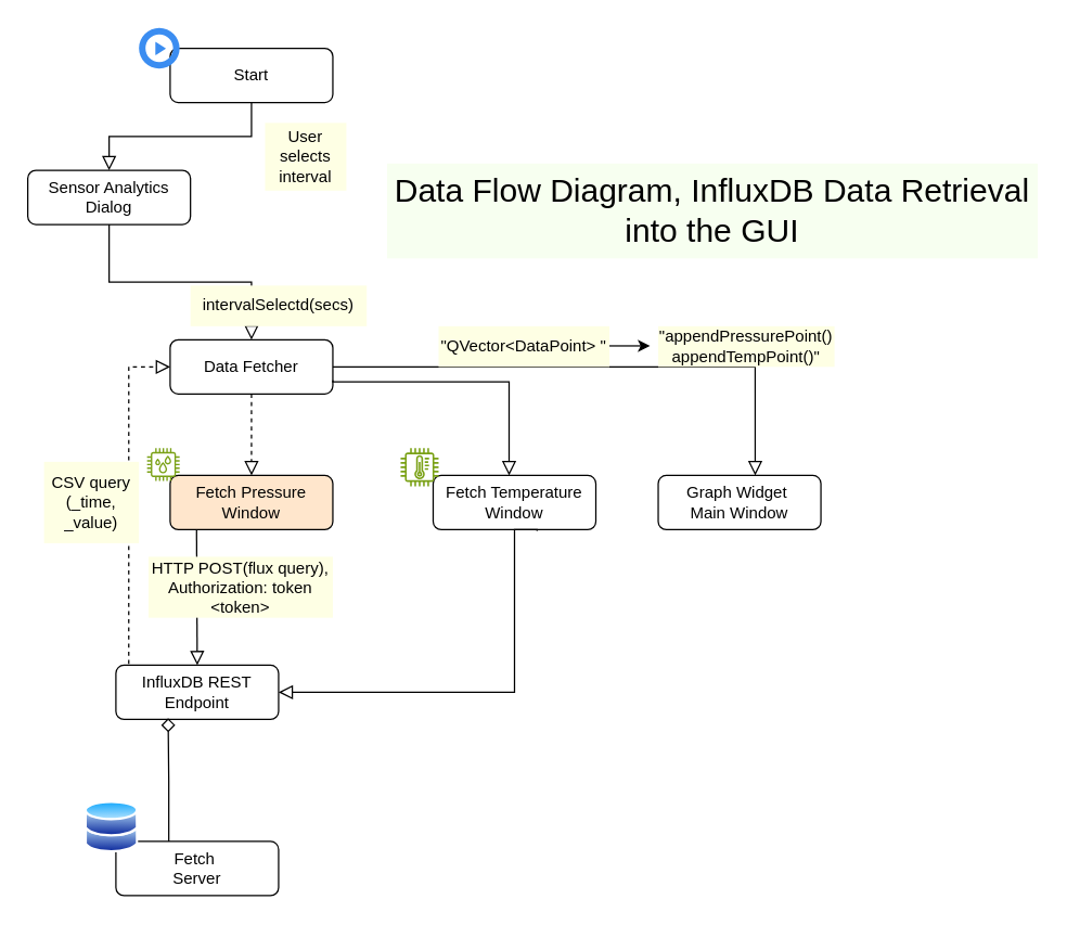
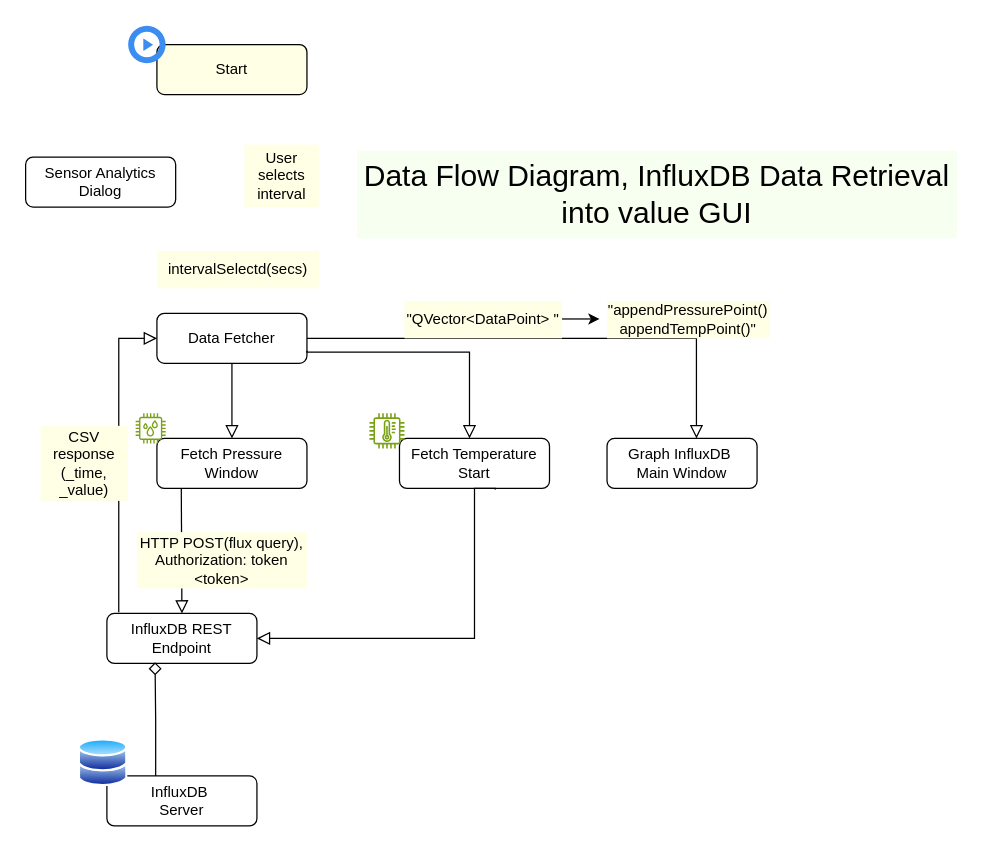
  <mxCell id="0" />
  <mxCell id="1" parent="0" />
- <mxCell id="2" value="" style="rounded=0;html=1;jettySize=auto;orthogonalLoop=1;fontSize=11;endArrow=block;endFill=0;endSize=8;strokeWidth=1;shadow=0;labelBackgroundColor=none;edgeStyle=orthogonalEdgeStyle;entryX=0.5;entryY=0;entryDx=0;entryDy=0;exitX=0.5;exitY=1;exitDx=0;exitDy=0;" parent="1" source="3" target="4" edge="1"><mxGeometry relative="1" as="geometry"><mxPoint x="185" y="160" as="targetPoint" /></mxGeometry></mxCell>
- <mxCell id="3" value="Start" style="rounded=1;whiteSpace=wrap;html=1;fontSize=12;glass=0;strokeWidth=1;shadow=0;" parent="1" vertex="1"><mxGeometry x="125" y="35" width="120" height="40" as="geometry" /></mxCell>
+ <mxCell id="3" value="Start" style="rounded=1;whiteSpace=wrap;html=1;fontSize=12;glass=0;strokeWidth=1;shadow=0;fillColor=#feffe4;" parent="1" vertex="1"><mxGeometry x="125" y="35" width="120" height="40" as="geometry" /></mxCell>
  <mxCell id="4" value="Sensor Analytics Dialog" style="rounded=1;whiteSpace=wrap;html=1;fontSize=12;glass=0;strokeWidth=1;shadow=0;" parent="1" vertex="1"><mxGeometry x="20" y="125" width="120" height="40" as="geometry" /></mxCell>
- <mxCell id="5" value="Fetch Pressure Window" style="rounded=1;whiteSpace=wrap;html=1;fontSize=12;glass=0;strokeWidth=1;shadow=0;fillColor=#ffe6cc;" parent="1" vertex="1"><mxGeometry x="125" y="350" width="120" height="40" as="geometry" /></mxCell>
+ <mxCell id="5" value="Fetch Pressure Window" style="rounded=1;whiteSpace=wrap;html=1;fontSize=12;glass=0;strokeWidth=1;shadow=0;" parent="1" vertex="1"><mxGeometry x="125" y="350" width="120" height="40" as="geometry" /></mxCell>
  <mxCell id="6" value="Data Fetcher" style="rounded=1;whiteSpace=wrap;html=1;fontSize=12;glass=0;strokeWidth=1;shadow=0;" parent="1" vertex="1"><mxGeometry x="125" y="250" width="120" height="40" as="geometry" /></mxCell>
  <mxCell id="7" value="" style="sketch=0;html=1;aspect=fixed;strokeColor=none;shadow=0;fillColor=#3B8DF1;verticalAlign=top;labelPosition=center;verticalLabelPosition=bottom;shape=mxgraph.gcp2.play_start" vertex="1" parent="1"><mxGeometry x="102" y="20" width="30" height="30" as="geometry" /></mxCell>
  <mxCell id="8" value="InfluxDB REST Endpoint" style="rounded=1;whiteSpace=wrap;html=1;fontSize=12;glass=0;strokeWidth=1;shadow=0;" vertex="1" parent="1"><mxGeometry x="85" y="490" width="120" height="40" as="geometry" /></mxCell>
- <mxCell id="9" value="Fetch Temperature Window" style="rounded=1;whiteSpace=wrap;html=1;fontSize=12;glass=0;strokeWidth=1;shadow=0;" vertex="1" parent="1"><mxGeometry x="319" y="350" width="120" height="40" as="geometry" /></mxCell>
- <mxCell id="10" value="Graph Widget&amp;nbsp;&lt;div&gt;Main Window&lt;/div&gt;" style="rounded=1;whiteSpace=wrap;html=1;fontSize=12;glass=0;strokeWidth=1;shadow=0;" vertex="1" parent="1"><mxGeometry x="485" y="350" width="120" height="40" as="geometry" /></mxCell>
- <mxCell id="11" value="" style="rounded=0;html=1;jettySize=auto;orthogonalLoop=1;fontSize=11;endArrow=block;endFill=0;endSize=8;strokeWidth=1;shadow=0;labelBackgroundColor=none;edgeStyle=orthogonalEdgeStyle;exitX=0.5;exitY=1;exitDx=0;exitDy=0;entryX=0.5;entryY=0;entryDx=0;entryDy=0;dashed=1;" edge="1" parent="1" source="6" target="5"><mxGeometry relative="1" as="geometry"><mxPoint x="184.5" y="300" as="sourcePoint" /><mxPoint x="184.5" y="350" as="targetPoint" /></mxGeometry></mxCell>
- <mxCell id="12" value="" style="rounded=0;html=1;jettySize=auto;orthogonalLoop=1;fontSize=11;endArrow=block;endFill=0;endSize=8;strokeWidth=1;shadow=0;labelBackgroundColor=none;edgeStyle=orthogonalEdgeStyle;entryX=0.5;entryY=0;entryDx=0;entryDy=0;exitX=0.5;exitY=1;exitDx=0;exitDy=0;" edge="1" parent="1" source="4" target="6"><mxGeometry relative="1" as="geometry"><mxPoint x="184.5" y="200" as="sourcePoint" /><mxPoint x="184.5" y="250" as="targetPoint" /></mxGeometry></mxCell>
- <mxCell id="13" value="Fetch&amp;nbsp;&lt;br&gt;Server" style="rounded=1;whiteSpace=wrap;html=1;fontSize=12;glass=0;strokeWidth=1;shadow=0;" vertex="1" parent="1"><mxGeometry x="85" y="620" width="120" height="40" as="geometry" /></mxCell>
+ <mxCell id="9" value="Fetch Temperature Start" style="rounded=1;whiteSpace=wrap;html=1;fontSize=12;glass=0;strokeWidth=1;shadow=0;" vertex="1" parent="1"><mxGeometry x="319" y="350" width="120" height="40" as="geometry" /></mxCell>
+ <mxCell id="10" value="Graph InfluxDB&amp;nbsp;&lt;div&gt;Main Window&lt;/div&gt;" style="rounded=1;whiteSpace=wrap;html=1;fontSize=12;glass=0;strokeWidth=1;shadow=0;" vertex="1" parent="1"><mxGeometry x="485" y="350" width="120" height="40" as="geometry" /></mxCell>
+ <mxCell id="11" value="" style="rounded=0;html=1;jettySize=auto;orthogonalLoop=1;fontSize=11;endArrow=block;endFill=0;endSize=8;strokeWidth=1;shadow=0;labelBackgroundColor=none;edgeStyle=orthogonalEdgeStyle;exitX=0.5;exitY=1;exitDx=0;exitDy=0;entryX=0.5;entryY=0;entryDx=0;entryDy=0;" edge="1" parent="1" source="6" target="5"><mxGeometry relative="1" as="geometry"><mxPoint x="184.5" y="300" as="sourcePoint" /><mxPoint x="184.5" y="350" as="targetPoint" /></mxGeometry></mxCell>
+ <mxCell id="13" value="InfluxDB&amp;nbsp;&lt;br&gt;Server" style="rounded=1;whiteSpace=wrap;html=1;fontSize=12;glass=0;strokeWidth=1;shadow=0;" vertex="1" parent="1"><mxGeometry x="85" y="620" width="120" height="40" as="geometry" /></mxCell>
  <mxCell id="14" value="" style="rounded=0;html=1;jettySize=auto;orthogonalLoop=1;fontSize=11;endArrow=diamond;endFill=0;endSize=8;strokeWidth=1;shadow=0;labelBackgroundColor=none;edgeStyle=orthogonalEdgeStyle;exitX=0.325;exitY=0;exitDx=0;exitDy=0;exitPerimeter=0;entryX=0.321;entryY=0.975;entryDx=0;entryDy=0;entryPerimeter=0;" edge="1" parent="1" source="13" target="8"><mxGeometry relative="1" as="geometry"><mxPoint x="124" y="570" as="sourcePoint" /><mxPoint x="124" y="510" as="targetPoint" /></mxGeometry></mxCell>
  <mxCell id="15" value="" style="rounded=0;html=1;jettySize=auto;orthogonalLoop=1;fontSize=11;endArrow=block;endFill=0;endSize=8;strokeWidth=1;shadow=0;labelBackgroundColor=none;edgeStyle=orthogonalEdgeStyle;entryX=0.5;entryY=0;entryDx=0;entryDy=0;exitX=0.5;exitY=1;exitDx=0;exitDy=0;" edge="1" parent="1" target="8"><mxGeometry relative="1" as="geometry"><mxPoint x="144.5" y="390" as="sourcePoint" /><mxPoint x="144.5" y="440" as="targetPoint" /></mxGeometry></mxCell>
- <mxCell id="16" value="" style="rounded=0;html=1;jettySize=auto;orthogonalLoop=1;fontSize=11;endArrow=block;endFill=0;endSize=8;strokeWidth=1;shadow=0;labelBackgroundColor=none;edgeStyle=orthogonalEdgeStyle;entryX=0;entryY=0.5;entryDx=0;entryDy=0;exitX=0.079;exitY=-0.025;exitDx=0;exitDy=0;exitPerimeter=0;dashed=1;" edge="1" parent="1" source="8" target="6"><mxGeometry relative="1" as="geometry"><mxPoint x="95" y="470" as="sourcePoint" /><mxPoint x="104" y="405" as="targetPoint" /><Array as="points"><mxPoint x="95" y="270" /></Array></mxGeometry></mxCell>
+ <mxCell id="16" value="" style="rounded=0;html=1;jettySize=auto;orthogonalLoop=1;fontSize=11;endArrow=block;endFill=0;endSize=8;strokeWidth=1;shadow=0;labelBackgroundColor=none;edgeStyle=orthogonalEdgeStyle;entryX=0;entryY=0.5;entryDx=0;entryDy=0;exitX=0.079;exitY=-0.025;exitDx=0;exitDy=0;exitPerimeter=0;" edge="1" parent="1" source="8" target="6"><mxGeometry relative="1" as="geometry"><mxPoint x="95" y="470" as="sourcePoint" /><mxPoint x="104" y="405" as="targetPoint" /><Array as="points"><mxPoint x="95" y="270" /></Array></mxGeometry></mxCell>
  <mxCell id="17" value="" style="rounded=0;html=1;jettySize=auto;orthogonalLoop=1;fontSize=11;endArrow=block;endFill=0;endSize=8;strokeWidth=1;shadow=0;labelBackgroundColor=none;edgeStyle=orthogonalEdgeStyle;exitX=1;exitY=0.5;exitDx=0;exitDy=0;entryX=0.596;entryY=0;entryDx=0;entryDy=0;entryPerimeter=0;" edge="1" parent="1" source="6" target="10"><mxGeometry relative="1" as="geometry"><mxPoint x="295" y="170" as="sourcePoint" /><mxPoint x="555" y="340" as="targetPoint" /></mxGeometry></mxCell>
  <mxCell id="18" value="" style="rounded=0;html=1;jettySize=auto;orthogonalLoop=1;fontSize=11;endArrow=block;endFill=0;endSize=8;strokeWidth=1;shadow=0;labelBackgroundColor=none;edgeStyle=orthogonalEdgeStyle;exitX=1;exitY=0.5;exitDx=0;exitDy=0;" edge="1" parent="1"><mxGeometry relative="1" as="geometry"><mxPoint x="245" y="280" as="sourcePoint" /><mxPoint x="375" y="350" as="targetPoint" /><Array as="points"><mxPoint x="245" y="281" /><mxPoint x="375" y="281" /><mxPoint x="375" y="350" /></Array></mxGeometry></mxCell>
  <mxCell id="19" value="" style="rounded=0;html=1;jettySize=auto;orthogonalLoop=1;fontSize=11;endArrow=block;endFill=0;endSize=8;strokeWidth=1;shadow=0;labelBackgroundColor=none;edgeStyle=orthogonalEdgeStyle;exitX=0.638;exitY=1.025;exitDx=0;exitDy=0;exitPerimeter=0;" edge="1" parent="1" source="9"><mxGeometry relative="1" as="geometry"><mxPoint x="378" y="390" as="sourcePoint" /><mxPoint x="205" y="510" as="targetPoint" /><Array as="points"><mxPoint x="396" y="390" /><mxPoint x="379" y="390" /><mxPoint x="379" y="510" /></Array></mxGeometry></mxCell>
  <mxCell id="20" value="" style="sketch=0;outlineConnect=0;fontColor=#232F3E;gradientColor=none;fillColor=#7AA116;strokeColor=none;dashed=0;verticalLabelPosition=bottom;verticalAlign=top;align=center;html=1;fontSize=12;fontStyle=0;aspect=fixed;pointerEvents=1;shape=mxgraph.aws4.iot_thing_temperature_sensor;" vertex="1" parent="1"><mxGeometry x="295" y="330" width="28" height="28" as="geometry" /></mxCell>
  <mxCell id="21" value="" style="sketch=0;outlineConnect=0;fontColor=#232F3E;gradientColor=none;fillColor=#7AA116;strokeColor=none;dashed=0;verticalLabelPosition=bottom;verticalAlign=top;align=center;html=1;fontSize=12;fontStyle=0;aspect=fixed;pointerEvents=1;shape=mxgraph.aws4.iot_thing_humidity_sensor;" vertex="1" parent="1"><mxGeometry x="108" y="330" width="24" height="24" as="geometry" /></mxCell>
  <mxCell id="22" value="" style="image;aspect=fixed;perimeter=ellipsePerimeter;html=1;align=center;shadow=0;dashed=0;spacingTop=3;image=img/lib/active_directory/databases.svg;" vertex="1" parent="1"><mxGeometry x="62.2" y="590" width="39.8" height="39" as="geometry" /></mxCell>
- <mxCell id="23" value="User selects interval" style="text;html=1;align=center;verticalAlign=middle;whiteSpace=wrap;rounded=0;fillColor=#FEFFE4;" vertex="1" parent="1"><mxGeometry x="195" y="90" width="60" height="50" as="geometry" /></mxCell>
- <mxCell id="24" value="intervalSelectd(secs)" style="text;html=1;align=center;verticalAlign=middle;whiteSpace=wrap;rounded=0;fillColor=#FEFFE4;" vertex="1" parent="1"><mxGeometry x="140" y="210" width="130" height="30" as="geometry" /></mxCell>
+ <mxCell id="23" value="User selects interval" style="text;html=1;align=center;verticalAlign=middle;whiteSpace=wrap;rounded=0;fillColor=#FEFFE4;" vertex="1" parent="1"><mxGeometry x="195" y="115" width="60" height="50" as="geometry" /></mxCell>
+ <mxCell id="24" value="intervalSelectd(secs)" style="text;html=1;align=center;verticalAlign=middle;whiteSpace=wrap;rounded=0;fillColor=#FEFFE4;" vertex="1" parent="1"><mxGeometry x="125" y="200" width="130" height="30" as="geometry" /></mxCell>
  <mxCell id="25" value="&quot;QVector&amp;lt;DataPoint&amp;gt; &quot;" style="text;html=1;align=center;verticalAlign=middle;whiteSpace=wrap;rounded=0;fillColor=#FEFFE4;" vertex="1" parent="1"><mxGeometry x="323" y="240" width="126" height="30" as="geometry" /></mxCell>
  <mxCell id="26" value="" style="endArrow=classic;html=1;rounded=0;" edge="1" parent="1"><mxGeometry width="50" height="50" relative="1" as="geometry"><mxPoint x="449" y="254.5" as="sourcePoint" /><mxPoint x="479" y="254.5" as="targetPoint" /></mxGeometry></mxCell>
  <mxCell id="27" value="&quot;appendPressurePoint()&lt;div&gt;appendTempPoint()&quot;&lt;/div&gt;" style="text;html=1;align=center;verticalAlign=middle;whiteSpace=wrap;rounded=0;fillColor=#FEFFE4;" vertex="1" parent="1"><mxGeometry x="485" y="240" width="130" height="30" as="geometry" /></mxCell>
- <mxCell id="28" value="HTTP POST(flux query), Authorization: token &amp;lt;token&amp;gt;" style="text;html=1;align=center;verticalAlign=middle;whiteSpace=wrap;rounded=0;fillColor=#FEFFE4;" vertex="1" parent="1"><mxGeometry x="109" y="410" width="136" height="45" as="geometry" /></mxCell>
- <mxCell id="29" value="CSV query (_time, _value)" style="text;html=1;align=center;verticalAlign=middle;whiteSpace=wrap;rounded=0;fillColor=#FEFFE4;" vertex="1" parent="1"><mxGeometry x="32" y="340" width="70" height="60" as="geometry" /></mxCell>
- <mxCell id="30" value="&lt;p data-pm-slice=&quot;0 0 []&quot;&gt;&lt;font style=&quot;font-size: 24px;&quot;&gt;Data Flow Diagram,  InfluxDB Data Retrieval into the GUI&lt;/font&gt;&lt;/p&gt;" style="text;html=1;align=center;verticalAlign=middle;whiteSpace=wrap;rounded=0;fillColor=#F7FFF0;" vertex="1" parent="1"><mxGeometry x="285" y="120" width="480" height="70" as="geometry" /></mxCell>
+ <mxCell id="28" value="HTTP POST(flux query), Authorization: token &amp;lt;token&amp;gt;" style="text;html=1;align=center;verticalAlign=middle;whiteSpace=wrap;rounded=0;fillColor=#FEFFE4;" vertex="1" parent="1"><mxGeometry x="109" y="425" width="136" height="45" as="geometry" /></mxCell>
+ <mxCell id="29" value="CSV response (_time, _value)" style="text;html=1;align=center;verticalAlign=middle;whiteSpace=wrap;rounded=0;fillColor=#FEFFE4;" vertex="1" parent="1"><mxGeometry x="32" y="340" width="70" height="60" as="geometry" /></mxCell>
+ <mxCell id="30" value="&lt;p data-pm-slice=&quot;0 0 []&quot;&gt;&lt;font style=&quot;font-size: 24px;&quot;&gt;Data Flow Diagram,  InfluxDB Data Retrieval into value GUI&lt;/font&gt;&lt;/p&gt;" style="text;html=1;align=center;verticalAlign=middle;whiteSpace=wrap;rounded=0;fillColor=#F7FFF0;" vertex="1" parent="1"><mxGeometry x="285" y="120" width="480" height="70" as="geometry" /></mxCell>
